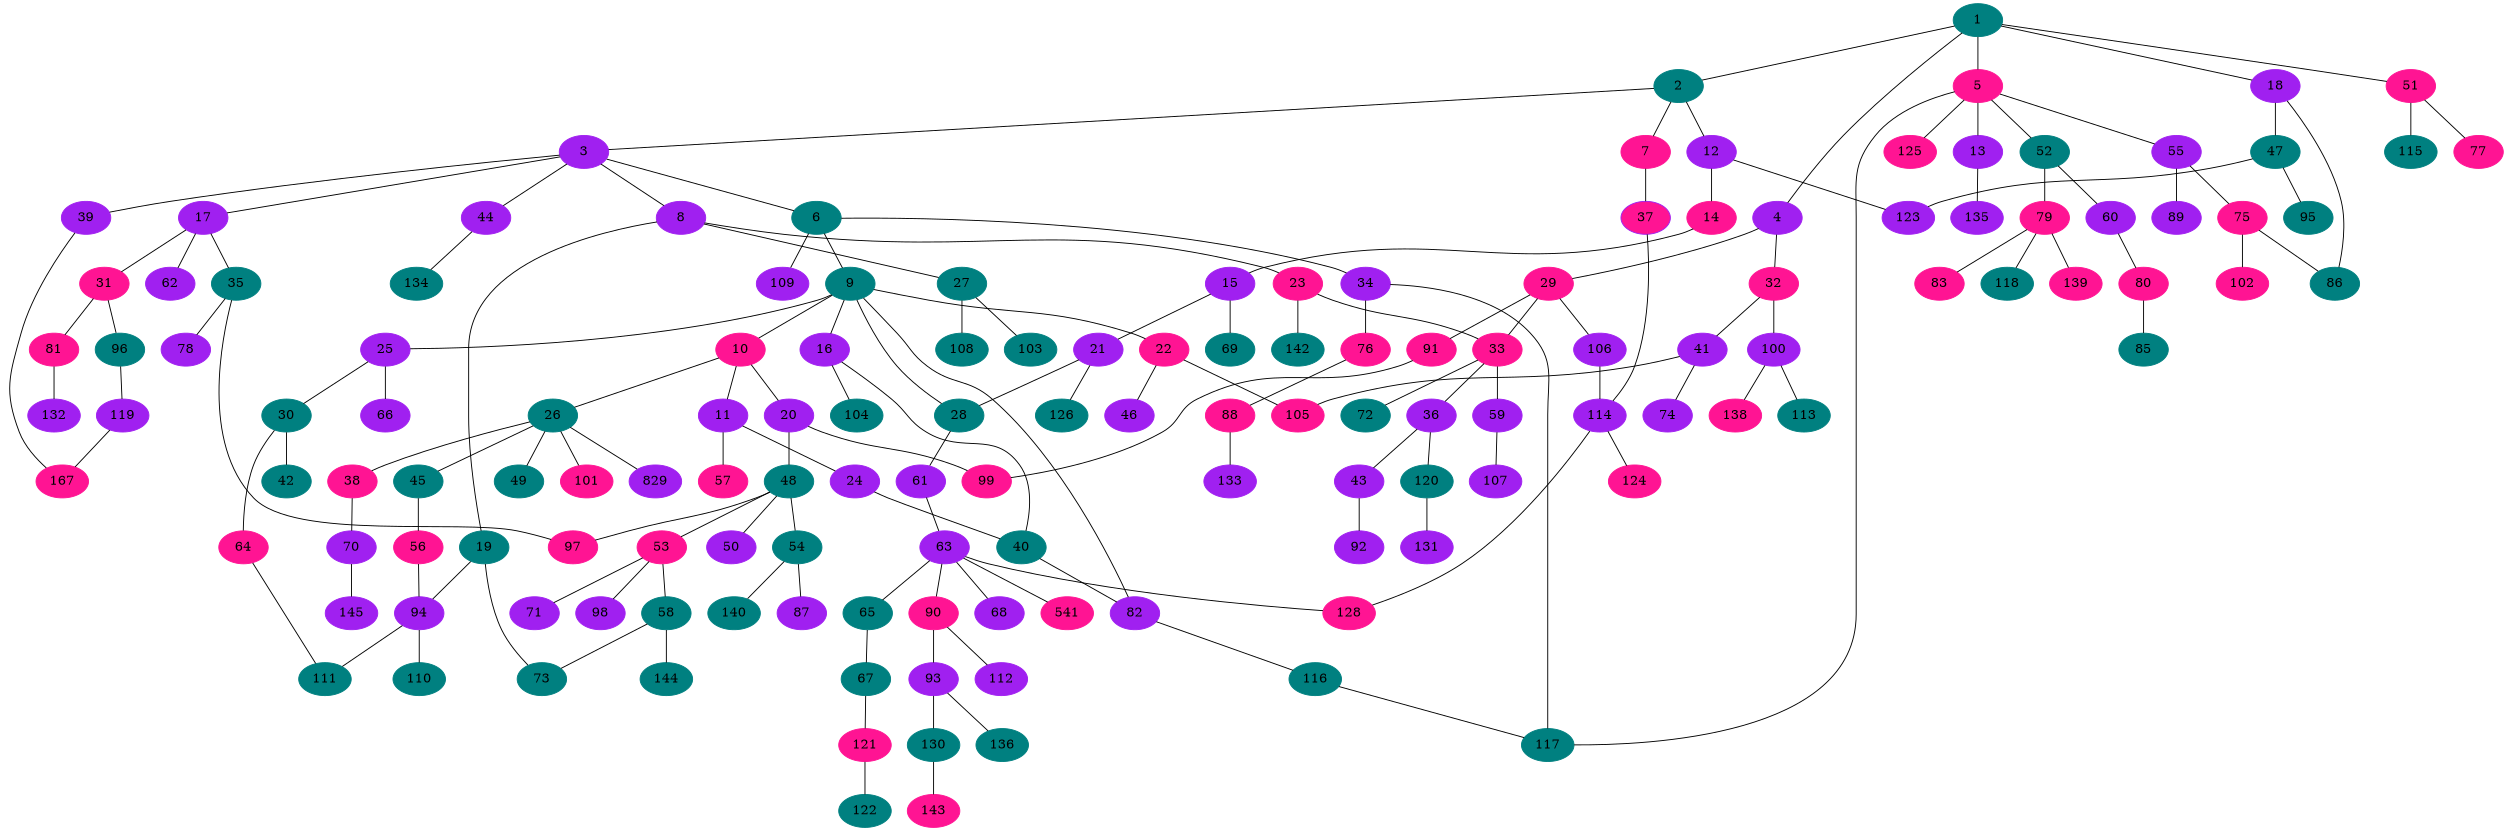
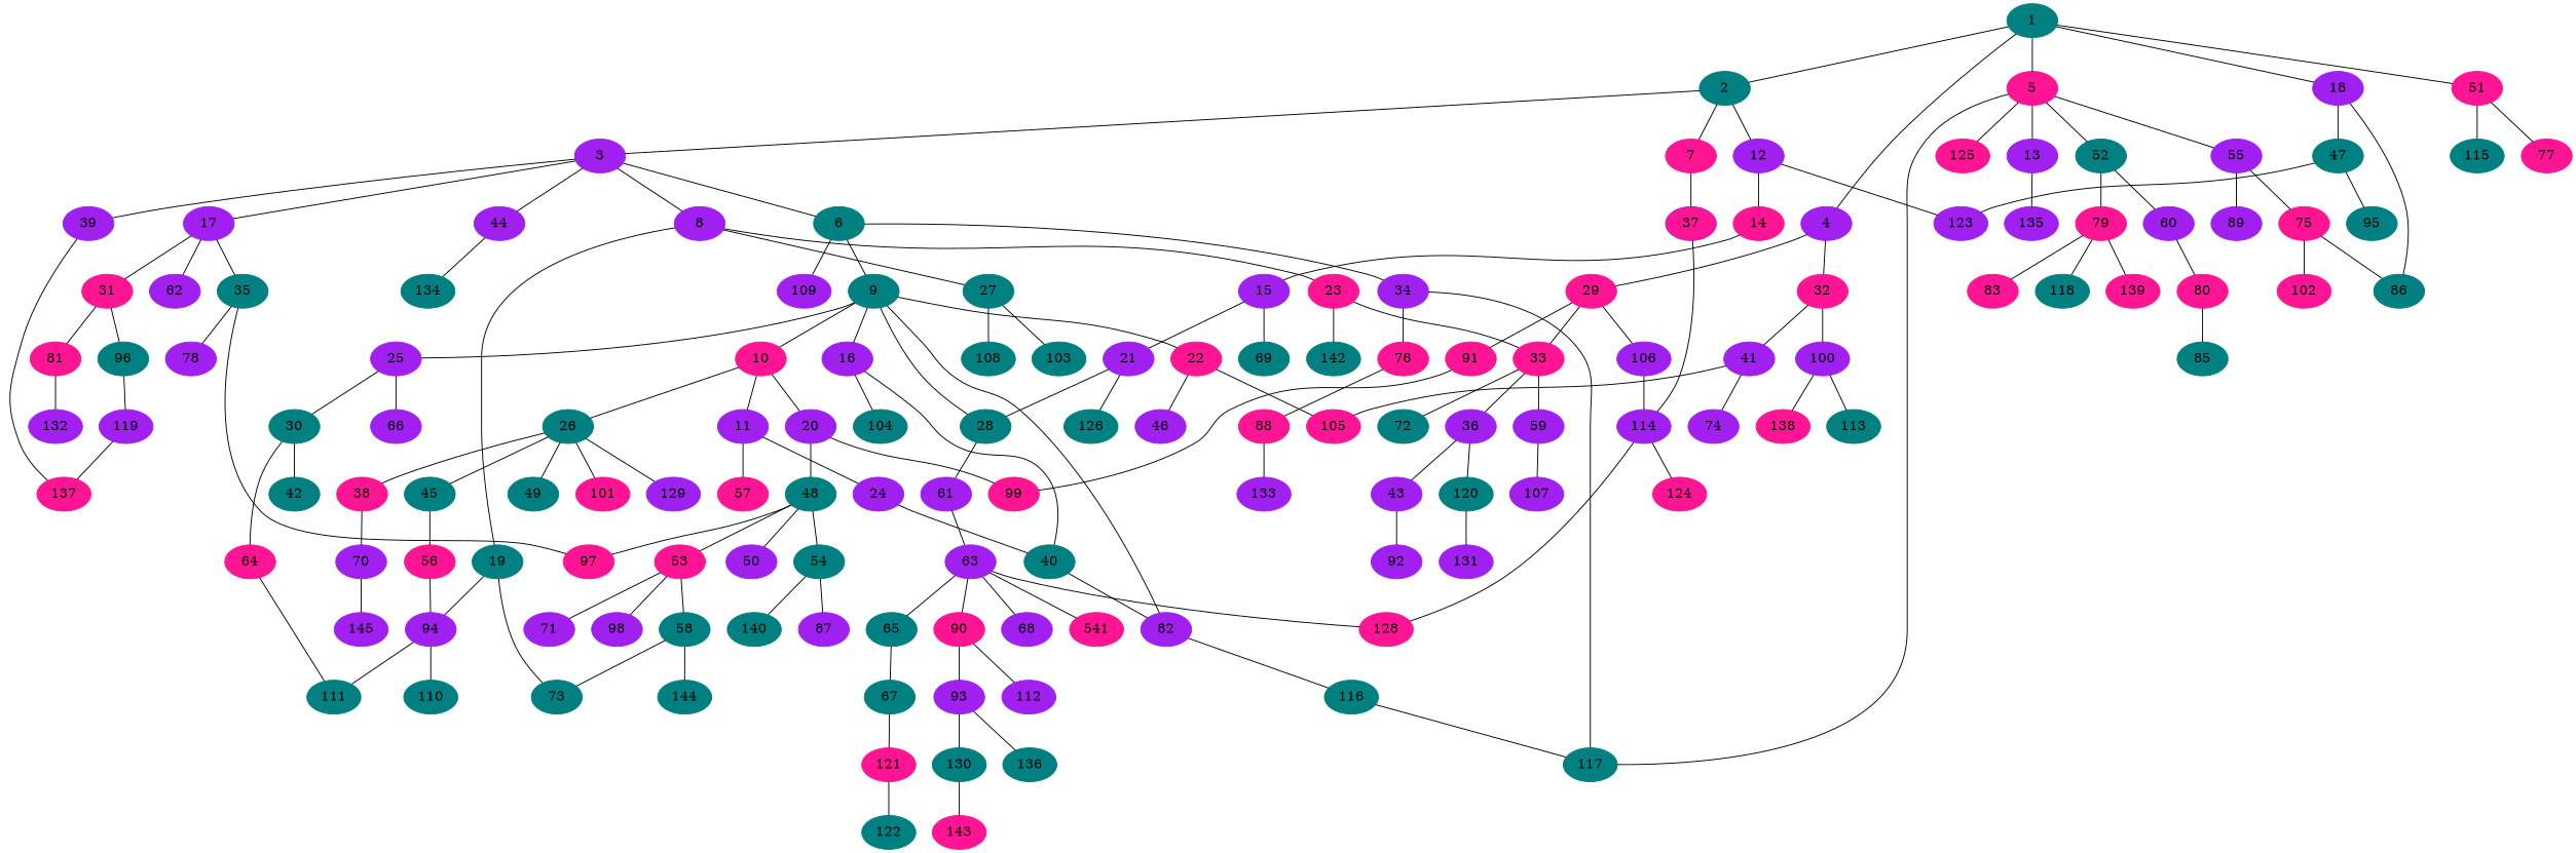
  graph {
    node [color=purple style=filled]
    1 [color=teal]
    2 [color=teal]
    4
    5 [color=deeppink]
    18
    51 [color=deeppink]
    3
    7 [color=deeppink]
    12
    29 [color=deeppink]
    32 [color=deeppink]
    13
    52 [color=teal]
    55
    117 [color=teal]
    125 [color=deeppink]
    47 [color=teal]
    86 [color=teal]
    77 [color=deeppink]
    115 [color=teal]
    6 [color=teal]
    8
    17
    39
    44
    37 [fillcolor=deeppink]
    14 [color=deeppink]
    123
    9 [color=teal]
    34
    109
    19 [color=teal]
    23 [color=deeppink]
    27 [color=teal]
    31 [color=deeppink]
    35 [color=teal]
    62
-   137 [color=deeppink label=167]
+   137 [color=deeppink]
    134 [color=teal]
    33 [color=deeppink]
    91 [color=deeppink]
    106
    41
    100
    135
    60
    79 [color=deeppink]
    75 [color=deeppink]
    89
    10 [color=deeppink]
    16
    22 [color=deeppink]
    25
    28 [color=teal]
    82
    76 [color=deeppink]
    114
    73 [color=teal]
    94
    142 [color=teal]
    103 [color=teal]
    108 [color=teal]
    11
    20
    26 [color=teal]
    40 [color=teal]
    104 [color=teal]
    46
    105 [color=deeppink]
    30 [color=teal]
    66
    61
    116 [color=teal]
    24
    57 [color=deeppink]
    48 [color=teal]
    99 [color=deeppink]
    38 [color=deeppink]
    45 [color=teal]
    49 [color=teal]
    101 [color=deeppink]
-   129 [label=829]
+   129
    15
    21
    69 [color=teal]
    126 [color=teal]
    81 [color=deeppink]
    96 [color=teal]
    78
    97 [color=deeppink]
    95 [color=teal]
    111 [color=teal]
    110 [color=teal]
    50
    53 [color=deeppink]
    54 [color=teal]
    36
    59
    72 [color=teal]
    42 [color=teal]
    64 [color=deeppink]
    70
    56 [color=deeppink]
    63
    132
    119
    74
    113 [color=teal]
    138 [color=deeppink]
    43
    120 [color=teal]
    107
    88 [color=deeppink]
    92
    131
    128 [color=deeppink]
    124 [color=deeppink]
    145
    58 [color=teal]
    71
    98
    87
    140 [color=teal]
    80 [color=deeppink]
    83 [color=deeppink]
    118 [color=teal]
    139 [color=deeppink]
    144 [color=teal]
    102 [color=deeppink]
    85 [color=teal]
    65 [color=teal]
    68
    90 [color=deeppink]
    n134 [color=deeppink label=541]
    67 [color=teal]
    93
    112
    121 [color=deeppink]
    122 [color=teal]
    133
    130 [color=teal]
    136 [color=teal]
    143 [color=deeppink]
    1 -- 2
    1 -- 4
    1 -- 5
    1 -- 18
    1 -- 51
    2 -- 3
    2 -- 7
    2 -- 12
    4 -- 29
    4 -- 32
    5 -- 13
    5 -- 52
    5 -- 55
    5 -- 117
    5 -- 125
    18 -- 47
    18 -- 86
    51 -- 77
    51 -- 115
    3 -- 6
    3 -- 8
    3 -- 17
    3 -- 39
    3 -- 44
    7 -- 37
    12 -- 14
    12 -- 123
    29 -- 33
    29 -- 91
    29 -- 106
    32 -- 41
    32 -- 100
    13 -- 135
    52 -- 60
    52 -- 79
    55 -- 75
    55 -- 89
    47 -- 123
    47 -- 95
    6 -- 9
    6 -- 34
    6 -- 109
    8 -- 19
    8 -- 23
    8 -- 27
    17 -- 31
    17 -- 35
    17 -- 62
    39 -- 137
    44 -- 134
    37 -- 114
    14 -- 15
    9 -- 10
    9 -- 16
    9 -- 22
    9 -- 25
    9 -- 28
    9 -- 82
    34 -- 117
    34 -- 76
    19 -- 73
    19 -- 94
    23 -- 33
    23 -- 142
    27 -- 103
    27 -- 108
    31 -- 81
    31 -- 96
    35 -- 78
    35 -- 97
    33 -- 36
    33 -- 59
    33 -- 72
    91 -- 99
    106 -- 114
    41 -- 105
    41 -- 74
    100 -- 113
    100 -- 138
    60 -- 80
    79 -- 83
    79 -- 118
    79 -- 139
    75 -- 86
    75 -- 102
    10 -- 11
    10 -- 20
    10 -- 26
    16 -- 40
    16 -- 104
    22 -- 46
    22 -- 105
    25 -- 30
    25 -- 66
    28 -- 61
    82 -- 116
    76 -- 88
    114 -- 128
    114 -- 124
    94 -- 111
    94 -- 110
    11 -- 24
    11 -- 57
    20 -- 48
    20 -- 99
    26 -- 38
    26 -- 45
    26 -- 49
    26 -- 101
    26 -- 129
    40 -- 82
    30 -- 42
    30 -- 64
    61 -- 63
    116 -- 117
    24 -- 40
    48 -- 97
    48 -- 50
    48 -- 53
    48 -- 54
    38 -- 70
    45 -- 56
    15 -- 21
    15 -- 69
    21 -- 28
    21 -- 126
    81 -- 132
    96 -- 119
    53 -- 58
    53 -- 71
    53 -- 98
    54 -- 87
    54 -- 140
    36 -- 43
    36 -- 120
    59 -- 107
    64 -- 111
    70 -- 145
    56 -- 94
    63 -- 128
    63 -- 65
    63 -- 68
    63 -- 90
    63 -- n134
    119 -- 137
    43 -- 92
    120 -- 131
    88 -- 133
    58 -- 73
    58 -- 144
    80 -- 85
    65 -- 67
    90 -- 93
    90 -- 112
    67 -- 121
    93 -- 130
    93 -- 136
    121 -- 122
    130 -- 143
  }
